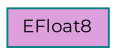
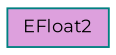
  digraph {
    rankdir=LR
    fontname=Montserrat
-   n1 [color=teal fillcolor=plum fontname=Montserrat fontsize=10 height=0.2 label=EFloat8 shape=record style=filled width=0.4]
+   n1 [color=teal fillcolor=plum fontname=Montserrat fontsize=10 height=0.2 label=EFloat2 shape=record style=filled width=0.4]
  }
